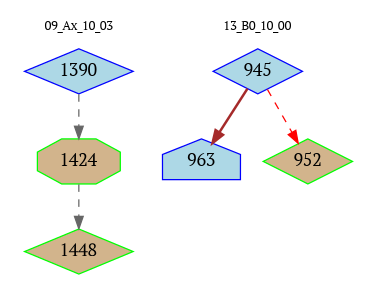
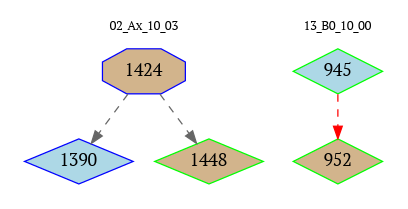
  digraph {
    fontname="PT Serif"
    node [color=green fillcolor=tan fontname="PT Serif" shape=diamond style=filled]
    edge [color=gray40 fontname="PT Serif" style=dashed]
-   n1 [label=1424 shape=octagon]
+   n1 [color=blue label=1424 shape=octagon]
    n2 [color=blue fillcolor=lightblue label=1390]
    n3 [label=1448]
-   n4 [color=blue fillcolor=lightblue label=945]
-   n5 [color=blue fillcolor=lightblue label=963 shape=house]
+   n4 [fillcolor=lightblue label=945]
    n6 [label=952]
    subgraph cluster_1 {
      color=white
      fontsize=10
-     label="09_Ax_10_03"
+     label="02_Ax_10_03"
      n1
      n2
      n3
    }
    subgraph cluster_2 {
      color=white
      fontsize=10
      label="13_B0_10_00"
      n4
-     n5
      n6
    }
-   n2 -> n1
+   n1 -> n2
    n1 -> n3
-   n4 -> n5 [color=brown style=bold]
    n4 -> n6 [color=red]
  }
